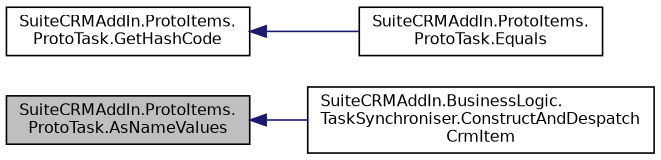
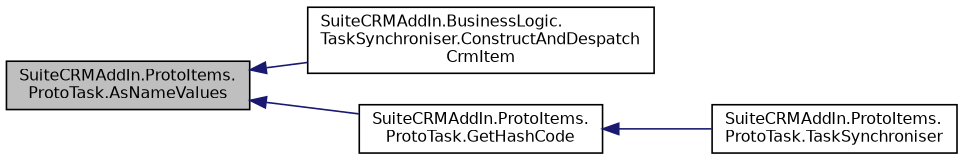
  digraph {
    rankdir=LR
    node [color=black fillcolor=white fontname=Helvetica fontsize=10 shape=record style=filled]
    edge [color=midnightblue dir=back fontname=Helvetica fontsize=10 labelfontname=Helvetica labelfontsize=10 style=solid]
    n1 [fillcolor=grey75 fontcolor=black height=0.2 label="SuiteCRMAddIn.ProtoItems.\lProtoTask.AsNameValues" width=0.4]
    n2 [height=0.2 label="SuiteCRMAddIn.BusinessLogic.\lTaskSynchroniser.ConstructAndDespatch\lCrmItem" width=0.4]
    n3 [height=0.2 label="SuiteCRMAddIn.ProtoItems.\lProtoTask.GetHashCode" width=0.4]
-   n4 [height=0.2 label="SuiteCRMAddIn.ProtoItems.\lProtoTask.Equals" width=0.4]
+   n4 [height=0.2 label="SuiteCRMAddIn.ProtoItems.\lProtoTask.TaskSynchroniser" width=0.4]
    n1 -> n2
+   n1 -> n3
    n3 -> n4
  }
